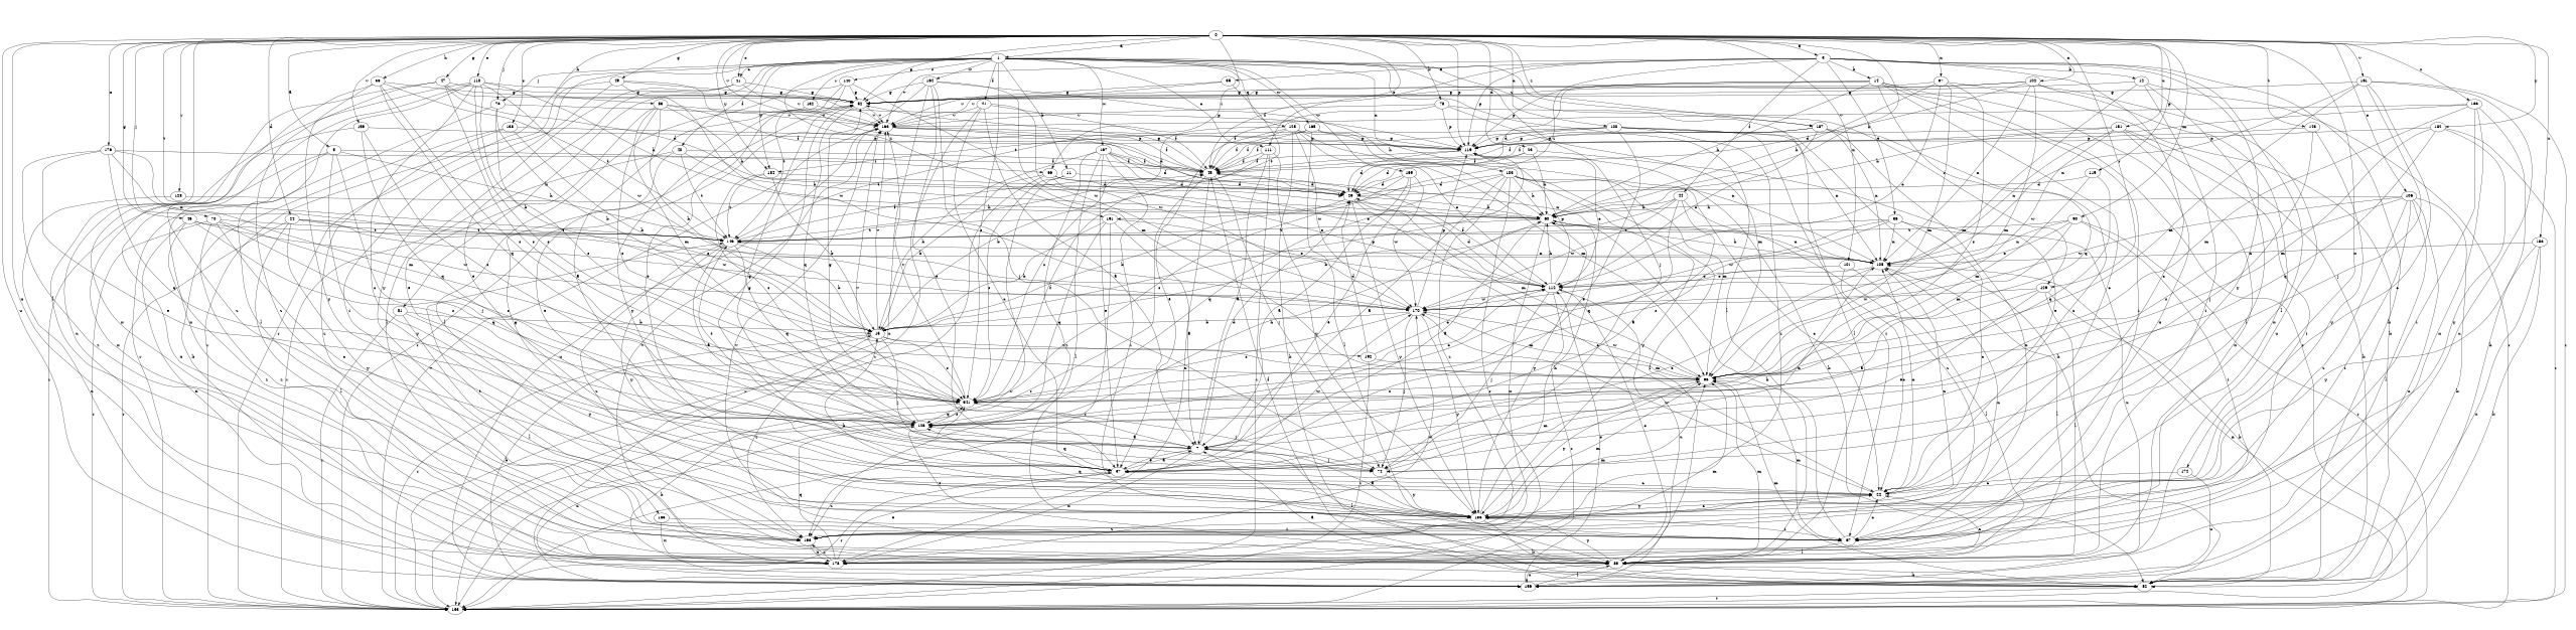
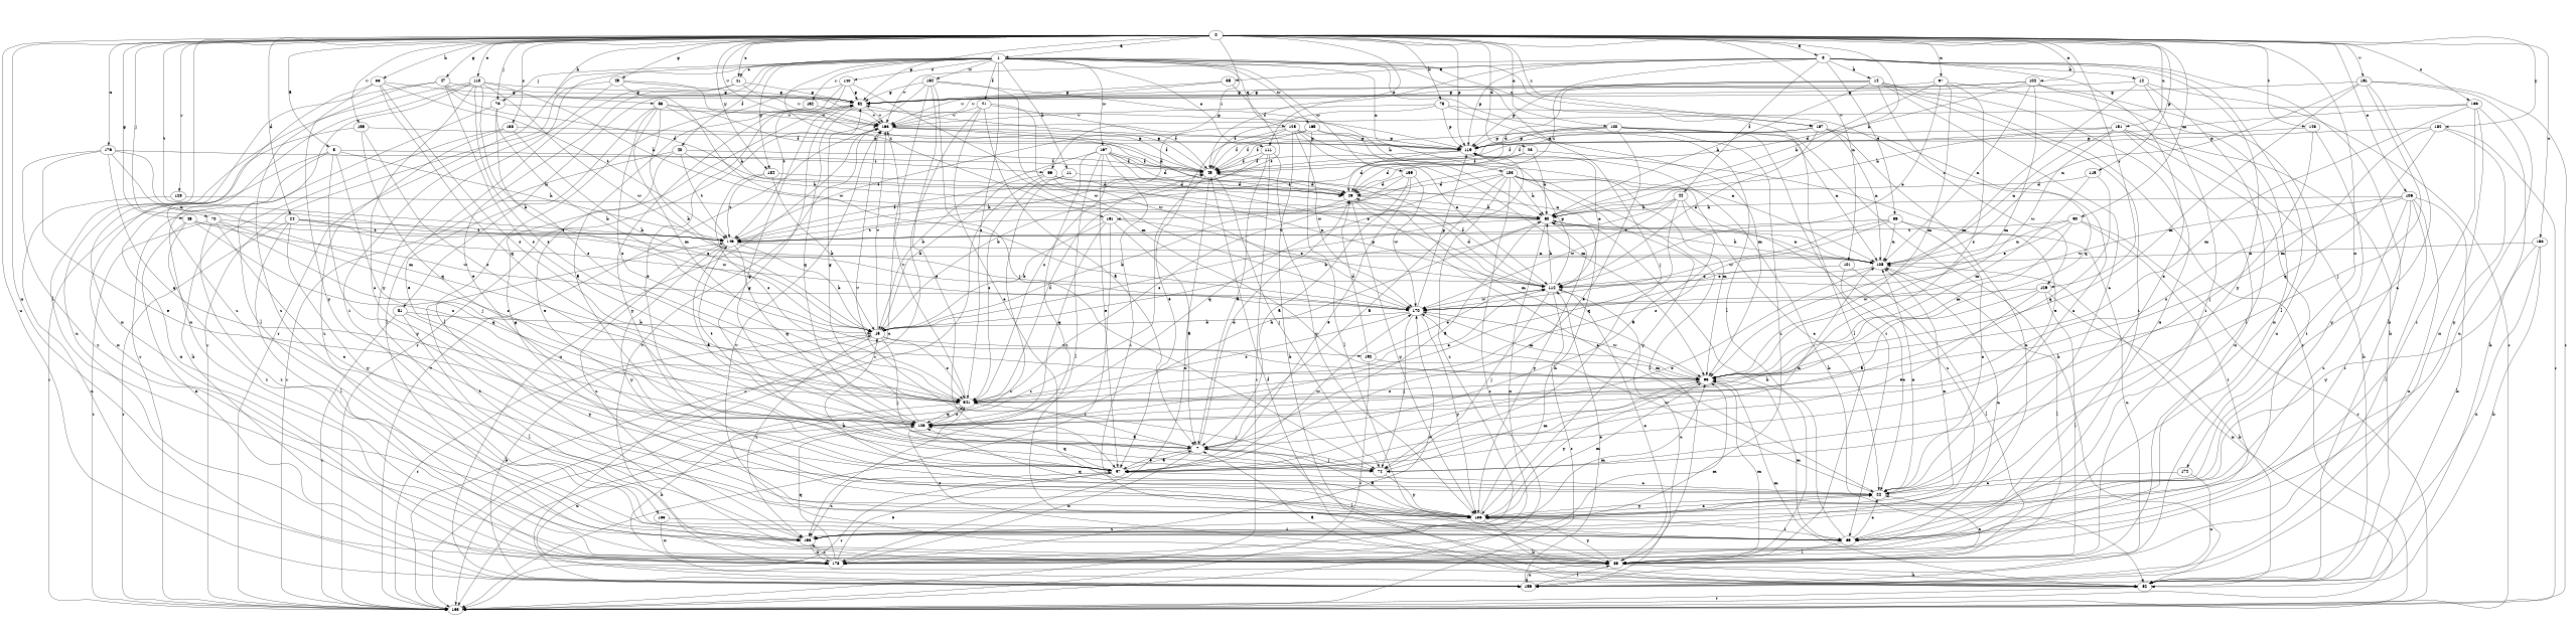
  strict digraph {
    fontname="DejaVu Serif"
    node [fontname="DejaVu Serif"]
    edge [fontname="DejaVu Serif"]
    0
    1
    3
    5
    21
    23
    24
    46
    47
    49
    52
    53
    56
    60
    66
    70
    73
    78
    89
    90
    97
    100
    101
    102
    106
    110
    111
    115
    119
    128
    129
    136
    138
    143
    149
    151
    153
    156
    159
    161
    163
    174
    176
    178
    182
    184
    187
    11
    40
    41
    74
    81
    103
    125
    132
    133
    140
    n58 [label=941]
    164
    165
    167
    169
    185
    191
    12
    14
    22
    35
    36
    44
    45
    82
    186
    37
    29
    170
    112
    193
-   67
+   67 [label=69]
    126
    96
    15
    7
    105
    192
    0 -> 1 [label=a]
    0 -> 3 [label=a]
    0 -> 5 [label=a]
    0 -> 21 [label=c]
    0 -> 23 [label=d]
    0 -> 24 [label=d]
    0 -> 46 [label=g]
    0 -> 47 [label=g]
    0 -> 49 [label=g]
    0 -> 52 [label=g]
    0 -> 53 [label=h]
    0 -> 56 [label=h]
    0 -> 60 [label=h]
    0 -> 66 [label=i]
    0 -> 70 [label=j]
    0 -> 73 [label=j]
    0 -> 78 [label=k]
    0 -> 89 [label=l]
    0 -> 90 [label=m]
    0 -> 97 [label=n]
    0 -> 100 [label=n]
    0 -> 101 [label=n]
    0 -> 102 [label=n]
    0 -> 106 [label=o]
    0 -> 110 [label=o]
    0 -> 111 [label=o]
    0 -> 115 [label=p]
    0 -> 119 [label=p]
    0 -> 128 [label=r]
    0 -> 129 [label=r]
    0 -> 136 [label=s]
    0 -> 138 [label=s]
    0 -> 143 [label=t]
    0 -> 149 [label=t]
    0 -> 151 [label=u]
    0 -> 153 [label=u]
    0 -> 156 [label=u]
    0 -> 159 [label=v]
    0 -> 161 [label=v]
    0 -> 163 [label=v]
    0 -> 174 [label=x]
    0 -> 176 [label=x]
    0 -> 178 [label=x]
    0 -> 182 [label=y]
    0 -> 184 [label=y]
    0 -> 187 [label=z]
    1 -> 21 [label=c]
    1 -> 73 [label=j]
    1 -> 89 [label=l]
    1 -> 111 [label=o]
    1 -> 129 [label=r]
    1 -> 184 [label=y]
    1 -> 187 [label=z]
    1 -> 11 [label=b]
    1 -> 40 [label=f]
    1 -> 41 [label=f]
    1 -> 74 [label=j]
    1 -> 81 [label=k]
    1 -> 103 [label=n]
    1 -> 125 [label=q]
    1 -> 132 [label=r]
    1 -> 133 [label=r]
    1 -> 140 [label=s]
    1 -> n58 [label=s]
    1 -> 164 [label=w]
    1 -> 165 [label=w]
    1 -> 167 [label=w]
    1 -> 169 [label=w]
    1 -> 185 [label=y]
    1 -> 191 [label=z]
    3 -> 89 [label=l]
    3 -> 119 [label=p]
    3 -> 163 [label=v]
    3 -> 191 [label=z]
    3 -> 12 [label=b]
    3 -> 14 [label=b]
    3 -> 22 [label=c]
    3 -> 35 [label=e]
    3 -> 36 [label=e]
    3 -> 44 [label=f]
    3 -> 45 [label=f]
    3 -> 82 [label=k]
    3 -> 186 [label=y]
    5 -> 66 [label=i]
    5 -> 149 [label=h]
    5 -> 178 [label=x]
    5 -> 74 [label=j]
    5 -> 133 [label=r]
    5 -> 186 [label=y]
    21 -> 52 [label=g]
    21 -> 89 [label=l]
    21 -> 163 [label=v]
    21 -> 37 [label=e]
    23 -> 60 [label=h]
    23 -> 45 [label=f]
    23 -> 37 [label=e]
    23 -> 29 [label=d]
    24 -> 89 [label=l]
    24 -> 149 [label=t]
    24 -> 133 [label=r]
    24 -> 186 [label=y]
    24 -> 170 [label=w]
    24 -> 112 [label=o]
    46 -> 149 [label=t]
    46 -> 178 [label=x]
    46 -> n58 [label=s]
    46 -> 170 [label=w]
    46 -> 193 [label=z]
    47 -> 52 [label=g]
    47 -> 119 [label=p]
    47 -> 178 [label=x]
    47 -> n58 [label=s]
    47 -> 29 [label=d]
    47 -> 193 [label=z]
    49 -> 52 [label=g]
    49 -> 133 [label=r]
    49 -> 45 [label=f]
    49 -> 170 [label=w]
    49 -> 67 [label=i]
    52 -> 163 [label=v]
    52 -> 186 [label=y]
    52 -> 126 [label=q]
    53 -> 60 [label=h]
    53 -> 163 [label=v]
    53 -> n58 [label=s]
    53 -> 45 [label=f]
    53 -> 37 [label=e]
    53 -> 96 [label=m]
    53 -> 15 [label=b]
    56 -> 52 [label=g]
    56 -> 149 [label=t]
    56 -> n58 [label=s]
    56 -> 186 [label=y]
    56 -> 67 [label=z]
    56 -> 126 [label=q]
    60 -> 149 [label=t]
    60 -> 178 [label=x]
    60 -> 186 [label=y]
    60 -> 7 [label=a]
    60 -> 105 [label=n]
    66 -> 60 [label=h]
    66 -> 133 [label=r]
    66 -> 29 [label=d]
    66 -> 112 [label=o]
    66 -> 15 [label=b]
    70 -> 149 [label=t]
    70 -> 133 [label=r]
    70 -> n58 [label=s]
    70 -> 22 [label=c]
    70 -> 193 [label=z]
    70 -> 126 [label=q]
    73 -> 163 [label=v]
    73 -> 133 [label=r]
    73 -> n58 [label=s]
    73 -> 15 [label=b]
    78 -> 89 [label=l]
    78 -> 119 [label=p]
    78 -> 163 [label=v]
    78 -> 45 [label=f]
    78 -> 96 [label=m]
    89 -> 156 [label=u]
    89 -> 163 [label=v]
    89 -> n58 [label=s]
    89 -> 22 [label=c]
    89 -> 82 [label=k]
    89 -> 186 [label=y]
    89 -> 112 [label=o]
    89 -> 96 [label=m]
    90 -> 149 [label=t]
    90 -> 133 [label=r]
    90 -> 112 [label=o]
    90 -> 67 [label=i]
    90 -> 96 [label=m]
    90 -> 105 [label=n]
    97 -> 52 [label=g]
    97 -> 60 [label=h]
    97 -> n58 [label=s]
    97 -> 82 [label=k]
    97 -> 112 [label=o]
    97 -> 96 [label=m]
    100 -> 119 [label=p]
-   100 -> 184 [label=t]
+   100 -> 149 [label=t]
    100 -> 45 [label=f]
    100 -> 82 [label=k]
    100 -> 37 [label=e]
    100 -> 193 [label=z]
    100 -> 67 [label=i]
    100 -> 105 [label=n]
    101 -> 89 [label=l]
    101 -> 22 [label=c]
    101 -> 112 [label=o]
    102 -> 52 [label=g]
    102 -> 156 [label=u]
    102 -> 163 [label=v]
    102 -> 178 [label=x]
    102 -> 29 [label=d]
    102 -> 96 [label=m]
    102 -> 105 [label=n]
    106 -> 60 [label=h]
    106 -> 89 [label=l]
    106 -> 156 [label=u]
    106 -> n58 [label=s]
    106 -> 82 [label=k]
    106 -> 170 [label=w]
    106 -> 193 [label=z]
    106 -> 67 [label=i]
    110 -> 52 [label=g]
    110 -> 60 [label=h]
    110 -> 89 [label=l]
    110 -> 156 [label=u]
    110 -> 178 [label=x]
    110 -> n58 [label=s]
    110 -> 22 [label=c]
    110 -> 170 [label=w]
    110 -> 15 [label=b]
    111 -> 133 [label=r]
    111 -> 45 [label=f]
    111 -> 186 [label=y]
    111 -> 15 [label=b]
    111 -> 7 [label=a]
    115 -> 29 [label=d]
    115 -> 126 [label=q]
    115 -> 96 [label=m]
    119 -> 45 [label=f]
    119 -> 82 [label=k]
    119 -> 29 [label=d]
    119 -> 112 [label=o]
    128 -> 60 [label=h]
    128 -> 156 [label=u]
    129 -> 89 [label=l]
    129 -> 82 [label=k]
    129 -> 37 [label=e]
    129 -> 170 [label=w]
    129 -> 7 [label=a]
    136 -> 60 [label=h]
    136 -> 163 [label=v]
    136 -> 178 [label=x]
    136 -> 82 [label=k]
    136 -> 67 [label=i]
    136 -> 96 [label=m]
    138 -> 119 [label=p]
    138 -> 82 [label=k]
    138 -> 193 [label=z]
    138 -> 15 [label=b]
    143 -> 119 [label=p]
    143 -> 74 [label=j]
    143 -> 186 [label=y]
    149 -> 45 [label=f]
    149 -> 186 [label=y]
    149 -> 193 [label=z]
    149 -> 126 [label=q]
    149 -> 15 [label=b]
    149 -> 7 [label=a]
    149 -> 105 [label=n]
    151 -> 119 [label=p]
    151 -> 178 [label=x]
    151 -> 45 [label=f]
    151 -> 82 [label=k]
    151 -> 170 [label=w]
    151 -> 67 [label=i]
    151 -> 105 [label=n]
    153 -> 156 [label=u]
    153 -> 82 [label=k]
    153 -> 186 [label=y]
    153 -> 105 [label=n]
    156 -> 89 [label=l]
    156 -> 112 [label=o]
    156 -> 15 [label=b]
    159 -> 119 [label=p]
    159 -> 178 [label=x]
    159 -> n58 [label=s]
    159 -> 126 [label=q]
    161 -> 52 [label=g]
    161 -> 156 [label=u]
    161 -> 74 [label=j]
    161 -> 133 [label=r]
    161 -> 22 [label=c]
    161 -> 96 [label=m]
    161 -> 105 [label=n]
    163 -> 119 [label=p]
    163 -> 156 [label=u]
    163 -> 45 [label=f]
    163 -> 29 [label=d]
    174 -> 156 [label=u]
    174 -> 22 [label=c]
    176 -> 45 [label=f]
    176 -> 37 [label=e]
    176 -> 193 [label=z]
    176 -> 126 [label=q]
    176 -> 96 [label=m]
    176 -> 105 [label=n]
    178 -> 163 [label=v]
    178 -> 37 [label=e]
    178 -> 170 [label=w]
    178 -> 193 [label=z]
    178 -> 126 [label=q]
    178 -> 96 [label=m]
    182 -> 119 [label=p]
    182 -> 133 [label=r]
    182 -> 186 [label=y]
    182 -> 126 [label=q]
    182 -> 96 [label=m]
    184 -> 149 [label=t]
    184 -> n58 [label=s]
    184 -> 29 [label=d]
    184 -> 15 [label=b]
    187 -> 119 [label=p]
    187 -> 178 [label=x]
    187 -> 22 [label=c]
    187 -> 45 [label=f]
    187 -> 112 [label=o]
    187 -> 105 [label=n]
    11 -> 133 [label=r]
    11 -> n58 [label=s]
    11 -> 29 [label=d]
    40 -> 60 [label=h]
    40 -> 149 [label=t]
    40 -> 133 [label=r]
    40 -> 45 [label=f]
    40 -> 37 [label=e]
    41 -> 163 [label=v]
    41 -> 133 [label=r]
    41 -> 22 [label=c]
    41 -> 45 [label=f]
    41 -> 170 [label=w]
    41 -> 7 [label=a]
    74 -> 52 [label=g]
    74 -> 186 [label=y]
    74 -> 96 [label=m]
    81 -> 89 [label=l]
    81 -> 133 [label=r]
    81 -> 186 [label=y]
    81 -> 15 [label=b]
    103 -> 60 [label=h]
    103 -> 89 [label=l]
    103 -> 133 [label=r]
    103 -> 22 [label=c]
    103 -> 186 [label=y]
    103 -> 29 [label=d]
    103 -> 193 [label=z]
    103 -> 126 [label=q]
    103 -> 96 [label=m]
    103 -> 7 [label=a]
    125 -> 119 [label=p]
    125 -> n58 [label=s]
    125 -> 45 [label=f]
    125 -> 82 [label=k]
    125 -> 37 [label=e]
    125 -> 170 [label=w]
    125 -> 112 [label=o]
    125 -> 105 [label=n]
    132 -> 163 [label=v]
    132 -> 7 [label=a]
    133 -> 163 [label=v]
    133 -> 105 [label=n]
    140 -> 52 [label=g]
    140 -> 89 [label=l]
    140 -> 149 [label=t]
    140 -> 37 [label=e]
    140 -> 96 [label=m]
    n58 -> 163 [label=v]
    n58 -> 74 [label=j]
    n58 -> 45 [label=f]
    n58 -> 82 [label=k]
    n58 -> 112 [label=o]
    n58 -> 126 [label=q]
    164 -> 52 [label=g]
    164 -> 60 [label=h]
    164 -> 156 [label=u]
    164 -> 74 [label=j]
    164 -> 133 [label=r]
    164 -> 37 [label=e]
    164 -> 170 [label=w]
    165 -> 89 [label=l]
    165 -> 119 [label=p]
    165 -> 149 [label=t]
    165 -> 45 [label=f]
    165 -> 96 [label=m]
    167 -> 89 [label=l]
    167 -> 45 [label=f]
    167 -> 37 [label=e]
    167 -> 29 [label=d]
    167 -> 112 [label=o]
    167 -> 193 [label=z]
    167 -> 67 [label=i]
    167 -> 15 [label=b]
    167 -> 105 [label=n]
    169 -> n58 [label=s]
    169 -> 37 [label=e]
    169 -> 29 [label=d]
    169 -> 170 [label=w]
    169 -> 7 [label=a]
    185 -> 178 [label=x]
    185 -> 67 [label=i]
    191 -> 149 [label=t]
    191 -> 133 [label=r]
    191 -> 112 [label=o]
    191 -> 126 [label=q]
    191 -> 15 [label=b]
    191 -> 7 [label=a]
    12 -> 52 [label=g]
    12 -> 89 [label=l]
    12 -> 133 [label=r]
    12 -> 67 [label=i]
    12 -> 96 [label=m]
    14 -> 52 [label=g]
    14 -> 60 [label=h]
    14 -> 119 [label=p]
    14 -> 178 [label=x]
    14 -> 133 [label=r]
    14 -> 22 [label=c]
    14 -> 29 [label=d]
    14 -> 67 [label=i]
    14 -> 126 [label=q]
    22 -> 186 [label=y]
    22 -> 170 [label=w]
    22 -> 105 [label=n]
    35 -> 52 [label=g]
    35 -> 149 [label=t]
    35 -> 163 [label=v]
    36 -> 149 [label=t]
    36 -> 156 [label=u]
    36 -> n58 [label=s]
    36 -> 22 [label=c]
    36 -> 170 [label=w]
    36 -> 105 [label=n]
    44 -> 60 [label=h]
    44 -> 170 [label=w]
    44 -> 193 [label=z]
    44 -> 126 [label=q]
    44 -> 15 [label=b]
    44 -> 7 [label=a]
    45 -> 52 [label=g]
    45 -> 178 [label=x]
    45 -> 74 [label=j]
    45 -> 133 [label=r]
    45 -> 29 [label=d]
    82 -> 133 [label=r]
    82 -> 45 [label=f]
    82 -> 96 [label=m]
    82 -> 7 [label=a]
    186 -> 60 [label=h]
    186 -> 22 [label=c]
    186 -> 82 [label=k]
    186 -> 193 [label=z]
    186 -> 67 [label=i]
    186 -> 126 [label=q]
    186 -> 96 [label=m]
    186 -> 15 [label=b]
    186 -> 7 [label=a]
    186 -> 105 [label=n]
    37 -> 133 [label=r]
    37 -> 22 [label=c]
    37 -> 170 [label=w]
    37 -> 193 [label=z]
    37 -> 126 [label=q]
    37 -> 7 [label=a]
    37 -> 105 [label=n]
    29 -> 60 [label=h]
    29 -> 22 [label=c]
    29 -> 186 [label=y]
    29 -> 96 [label=m]
    29 -> 15 [label=b]
    170 -> 119 [label=p]
    170 -> 74 [label=j]
    170 -> n58 [label=s]
    170 -> 186 [label=y]
    170 -> 96 [label=m]
    170 -> 15 [label=b]
    112 -> 60 [label=h]
    112 -> 119 [label=p]
    112 -> 156 [label=u]
    112 -> 74 [label=j]
    112 -> 133 [label=r]
    112 -> 45 [label=f]
    112 -> 29 [label=d]
    112 -> 170 [label=w]
    193 -> 149 [label=t]
    193 -> 178 [label=x]
    193 -> 96 [label=m]
    67 -> 52 [label=g]
    67 -> 60 [label=h]
    67 -> 89 [label=l]
    67 -> 22 [label=c]
    67 -> 96 [label=m]
    67 -> 105 [label=n]
    126 -> 52 [label=g]
    126 -> 60 [label=h]
    126 -> 149 [label=t]
    126 -> 156 [label=u]
    126 -> n58 [label=s]
    126 -> 7 [label=a]
    96 -> n58 [label=s]
    96 -> 186 [label=y]
    96 -> 170 [label=w]
    15 -> 119 [label=p]
    15 -> 163 [label=v]
    15 -> 74 [label=j]
    15 -> 133 [label=r]
    15 -> n58 [label=s]
    15 -> 193 [label=z]
    15 -> 192 [label=z]
    7 -> 52 [label=g]
    7 -> 89 [label=l]
    7 -> 163 [label=v]
    7 -> 178 [label=x]
    7 -> 74 [label=j]
    7 -> 37 [label=e]
    7 -> 29 [label=d]
    105 -> 60 [label=h]
    105 -> 89 [label=l]
    105 -> 37 [label=e]
    105 -> 112 [label=o]
    192 -> 133 [label=r]
    192 -> 29 [label=d]
    192 -> 112 [label=o]
    192 -> 96 [label=m]
  }
